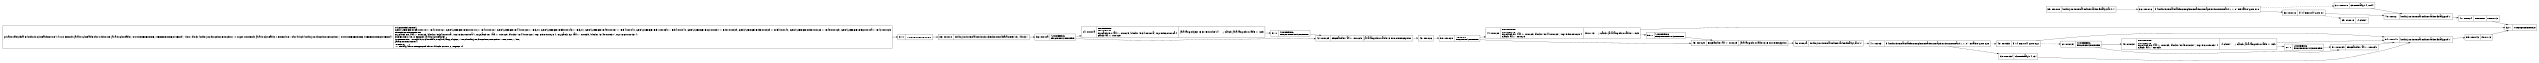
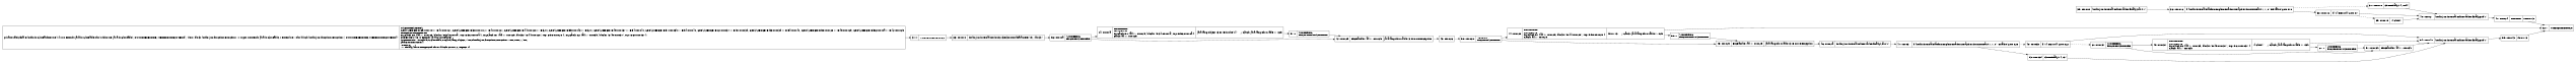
  digraph {
    rankdir=LR
    node [shape=record]
    n1 [label="{31\:\ ?|MTH_ENTER_BLOCK\l}"]
    n2 [label="{33\:\ 0x0000|kotlin.jvm.internal.Intrinsics.checkNotNullParameter(r5, \"block\")\l}"]
    n3 [label="{56\:\ 0x000a|SYNTHETIC\lEXC_TOP_SPLITTER\l}"]
    n4 [label="{34\:\ 0x000a|TRY_ENTER\lTRY_LEAVE\lTryCatch #0 \{all \-\> 0x0025, blocks: (B:34:0x000a), top: B:56:0x000a \}\lCatch: all \-\> 0x0025\l|java.lang.Object r3 = r5.invoke(r4)     \/\/ Catch: java.lang.Throwable \-\> L25\l}"]
    n5 [label="{42\:\ 0x0025|ExcHandler: all \-\> 0x0025\l|java.lang.Throwable r3 = move\-exception\l}"]
    n6 [label="{57\:\ ?|SYNTHETIC\lEXC_BOTTOM_SPLITTER\l}"]
    n7 [label="{43\:\ 0x0026}"]
    n8 [label="{35\:\ 0x000e|kotlin.jvm.internal.InlineMarker.finallyStart(1)\l}"]
    n9 [label="{36\:\ 0x0016|if (kotlin.internal.PlatformImplementationsKt.apiVersionIsAtLeast(1, 1, 0) == false) goto L10\l}"]
    n10 [label="{37\:\ 0x0018|closeFinally(r4, null)\l}"]
    n11 [label="{38\:\ 0x001c|if (r4 == null) goto L7\l}"]
    n12 [label="{40\:\ 0x0021|kotlin.jvm.internal.InlineMarker.finallyEnd(1)\l}"]
    n13 [label="{39\:\ 0x001e|r4.close()\l}"]
    n14 [label="{41\:\ 0x0024|RETURN\l|return r3\l}"]
    n15 [label="{32\:\ ?|MTH_EXIT_BLOCK\l}"]
    n16 [label="{58\:\ 0x0028|METHOD\lEXC_TOP_SPLITTER\l}"]
    n17 [label="{44\:\ 0x0028|TRY_ENTER\lTRY_LEAVE\lTryCatch #1 \{all \-\> 0x0029, blocks: (B:44:0x0028), top: B:58:0x0028 \}\lCatch: all \-\> 0x0029\l|throw r3     \/\/ Catch: java.lang.Throwable \-\> L29\l}"]
    n18 [label="{45\:\ 0x0029|ExcHandler: all \-\> 0x0029\l|java.lang.Throwable r3 = move\-exception\l}"]
    n19 [label="{59\:\ ?|SYNTHETIC\lEXC_BOTTOM_SPLITTER\l}"]
    n20 [label="{46\:\ 0x002a|kotlin.jvm.internal.InlineMarker.finallyStart(1)\l}"]
    n21 [label="{47\:\ 0x0031|if (kotlin.internal.PlatformImplementationsKt.apiVersionIsAtLeast(1, 1, 0) != false) goto L28\l}"]
    n22 [label="{48\:\ 0x0033|if (r4 == null) goto L22\l}"]
    n23 [label="{53\:\ 0x003d|closeFinally(r4, r3)\l}"]
    n24 [label="{54\:\ 0x0040|kotlin.jvm.internal.InlineMarker.finallyEnd(1)\l}"]
    n25 [label="{60\:\ 0x0037|SYNTHETIC\lEXC_TOP_SPLITTER\l}"]
    n26 [label="{55\:\ 0x0043|throw r3\l}"]
    n27 [label="{49\:\ 0x0037|TRY_ENTER\lTRY_LEAVE\lTryCatch #2 \{all \-\> 0x003b, blocks: (B:49:0x0037), top: B:60:0x0037 \}\lCatch: all \-\> 0x003b\l|r4.close()     \/\/ Catch: java.lang.Throwable \-\> L3b\l}"]
    n28 [label="{51\:\ 0x003b|ExcHandler: all \-\> 0x003b\l}"]
    n29 [label="{61\:\ ?|SYNTHETIC\lEXC_BOTTOM_SPLITTER\l}"]
    n30 [label="{private static final R kotlin.io.CloseableKt.use((r4v0 T extends java.io.Closeable A[D('$this$use' java.io.Closeable), IMMUTABLE_TYPE, METHOD_ARGUMENT]), (r5v0 'block' kotlin.jvm.functions.Function1\<? super T extends java.io.Closeable, ? extends R\> A[D('block' kotlin.jvm.functions.Function1), IMMUTABLE_TYPE, METHOD_ARGUMENT]))  | USE_LINES_HINTS\lCROSS_EDGE: B:39:0x001e \-\> B:40:0x0021, CROSS_EDGE: B:38:0x001c \-\> B:40:0x0021, CROSS_EDGE: B:44:0x0028 \-\> B:32:?, CROSS_EDGE: B:55:0x0043 \-\> B:32:?, CROSS_EDGE: B:49:0x0037 \-\> B:54:0x0040, CROSS_EDGE: B:51:0x003b \-\> B:54:0x0040, CROSS_EDGE: B:60:0x0037 \-\> B:51:0x003b, CROSS_EDGE: B:53:0x003d \-\> B:54:0x0040, CROSS_EDGE: B:58:0x0028 \-\> B:45:0x0029, CROSS_EDGE: B:56:0x000a \-\> B:42:0x0025\lINLINE_NOT_NEEDED\lTryCatch #0 \{all \-\> 0x0025, blocks: (B:34:0x000a), top: B:56:0x000a \}, TryCatch #1 \{all \-\> 0x0029, blocks: (B:44:0x0028), top: B:58:0x0028 \}, TryCatch #2 \{all \-\> 0x003b, blocks: (B:49:0x0037), top: B:60:0x0037 \}\lTYPE_VARS: [R, T extends java.io.Closeable]\lSIGNATURE: \<T::Ljava\/io\/Closeable;R:Ljava\/lang\/Object;\>(TT;Lkotlin\/jvm\/functions\/Function1\<\-TT;+TR;\>;)TR;\lJadxCommentsAttr\{\l DEBUG: \l \-\> Finally have unexpected throw blocks count: 2, expect 1\}\l}"]
    n1 -> n2
    n2 -> n3
    n3 -> n4
    n3 -> n5
    n4 -> n6
    n5 -> n7
    n6 -> n5
    n7 -> n16
    n8 -> n9
    n9 -> n10 [style=dashed]
    n9 -> n11
    n10 -> n12
    n11 -> n12
    n11 -> n13 [style=dashed]
    n12 -> n14
+   n13 -> n12
    n14 -> n15
    n16 -> n17
    n16 -> n18
    n17 -> n15
    n17 -> n19
    n18 -> n20
    n19 -> n18
    n20 -> n21
    n21 -> n22 [style=dashed]
    n21 -> n23
    n22 -> n24
    n22 -> n25 [style=dashed]
    n23 -> n24
    n24 -> n26
    n25 -> n27
    n25 -> n28
    n26 -> n15
    n27 -> n24
    n27 -> n29
    n28 -> n24
    n29 -> n28
    n30 -> n1
  }
